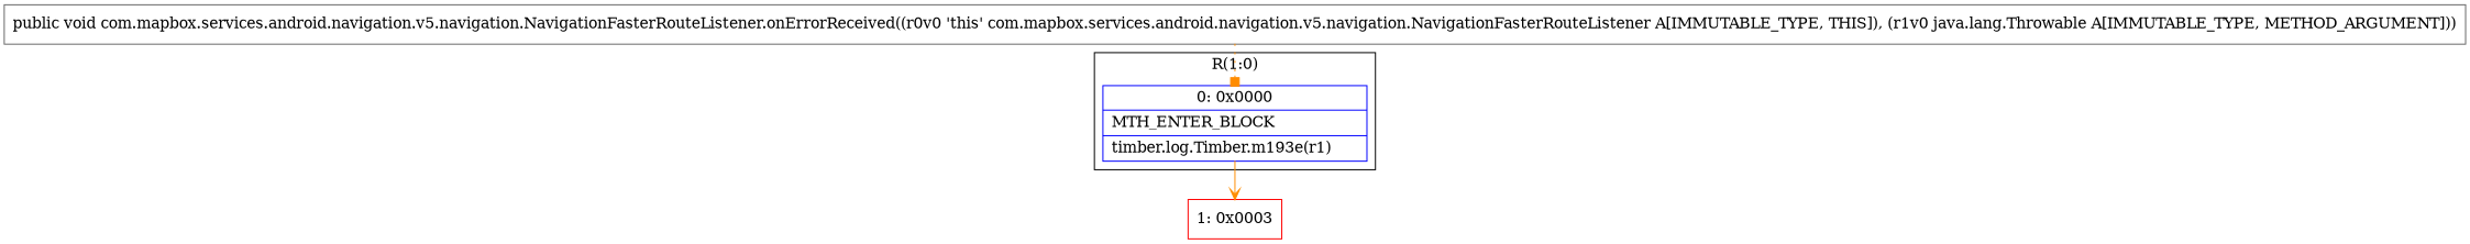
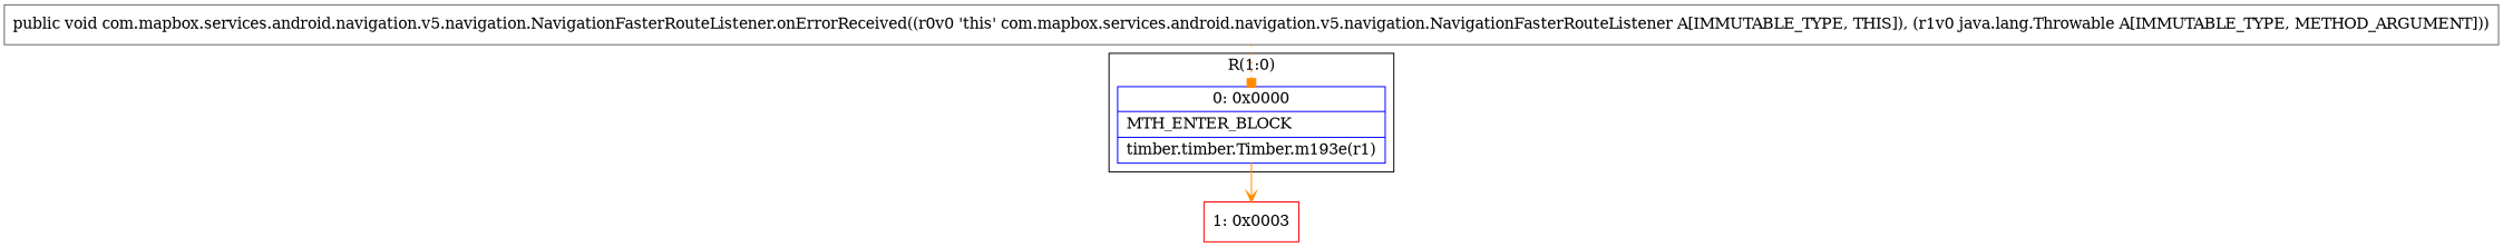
  digraph {
    node [shape=record]
    edge [color=darkorange]
-   n1 [color=blue label="{0\:\ 0x0000|MTH_ENTER_BLOCK\l|timber.log.Timber.m193e(r1)\l}"]
+   n1 [color=blue label="{0\:\ 0x0000|MTH_ENTER_BLOCK\l|timber.timber.Timber.m193e(r1)\l}"]
    n2 [color=red label="{1\:\ 0x0003}"]
    n3 [label="{public void com.mapbox.services.android.navigation.v5.navigation.NavigationFasterRouteListener.onErrorReceived((r0v0 'this' com.mapbox.services.android.navigation.v5.navigation.NavigationFasterRouteListener A[IMMUTABLE_TYPE, THIS]), (r1v0 java.lang.Throwable A[IMMUTABLE_TYPE, METHOD_ARGUMENT])) }" color=gray40]
    subgraph cluster_1 {
      label="R(1:0)"
      n1
    }
    n1 -> n2 [style=solid arrowhead=vee]
    n3 -> n1 [style=dotted arrowhead=box]
  }
